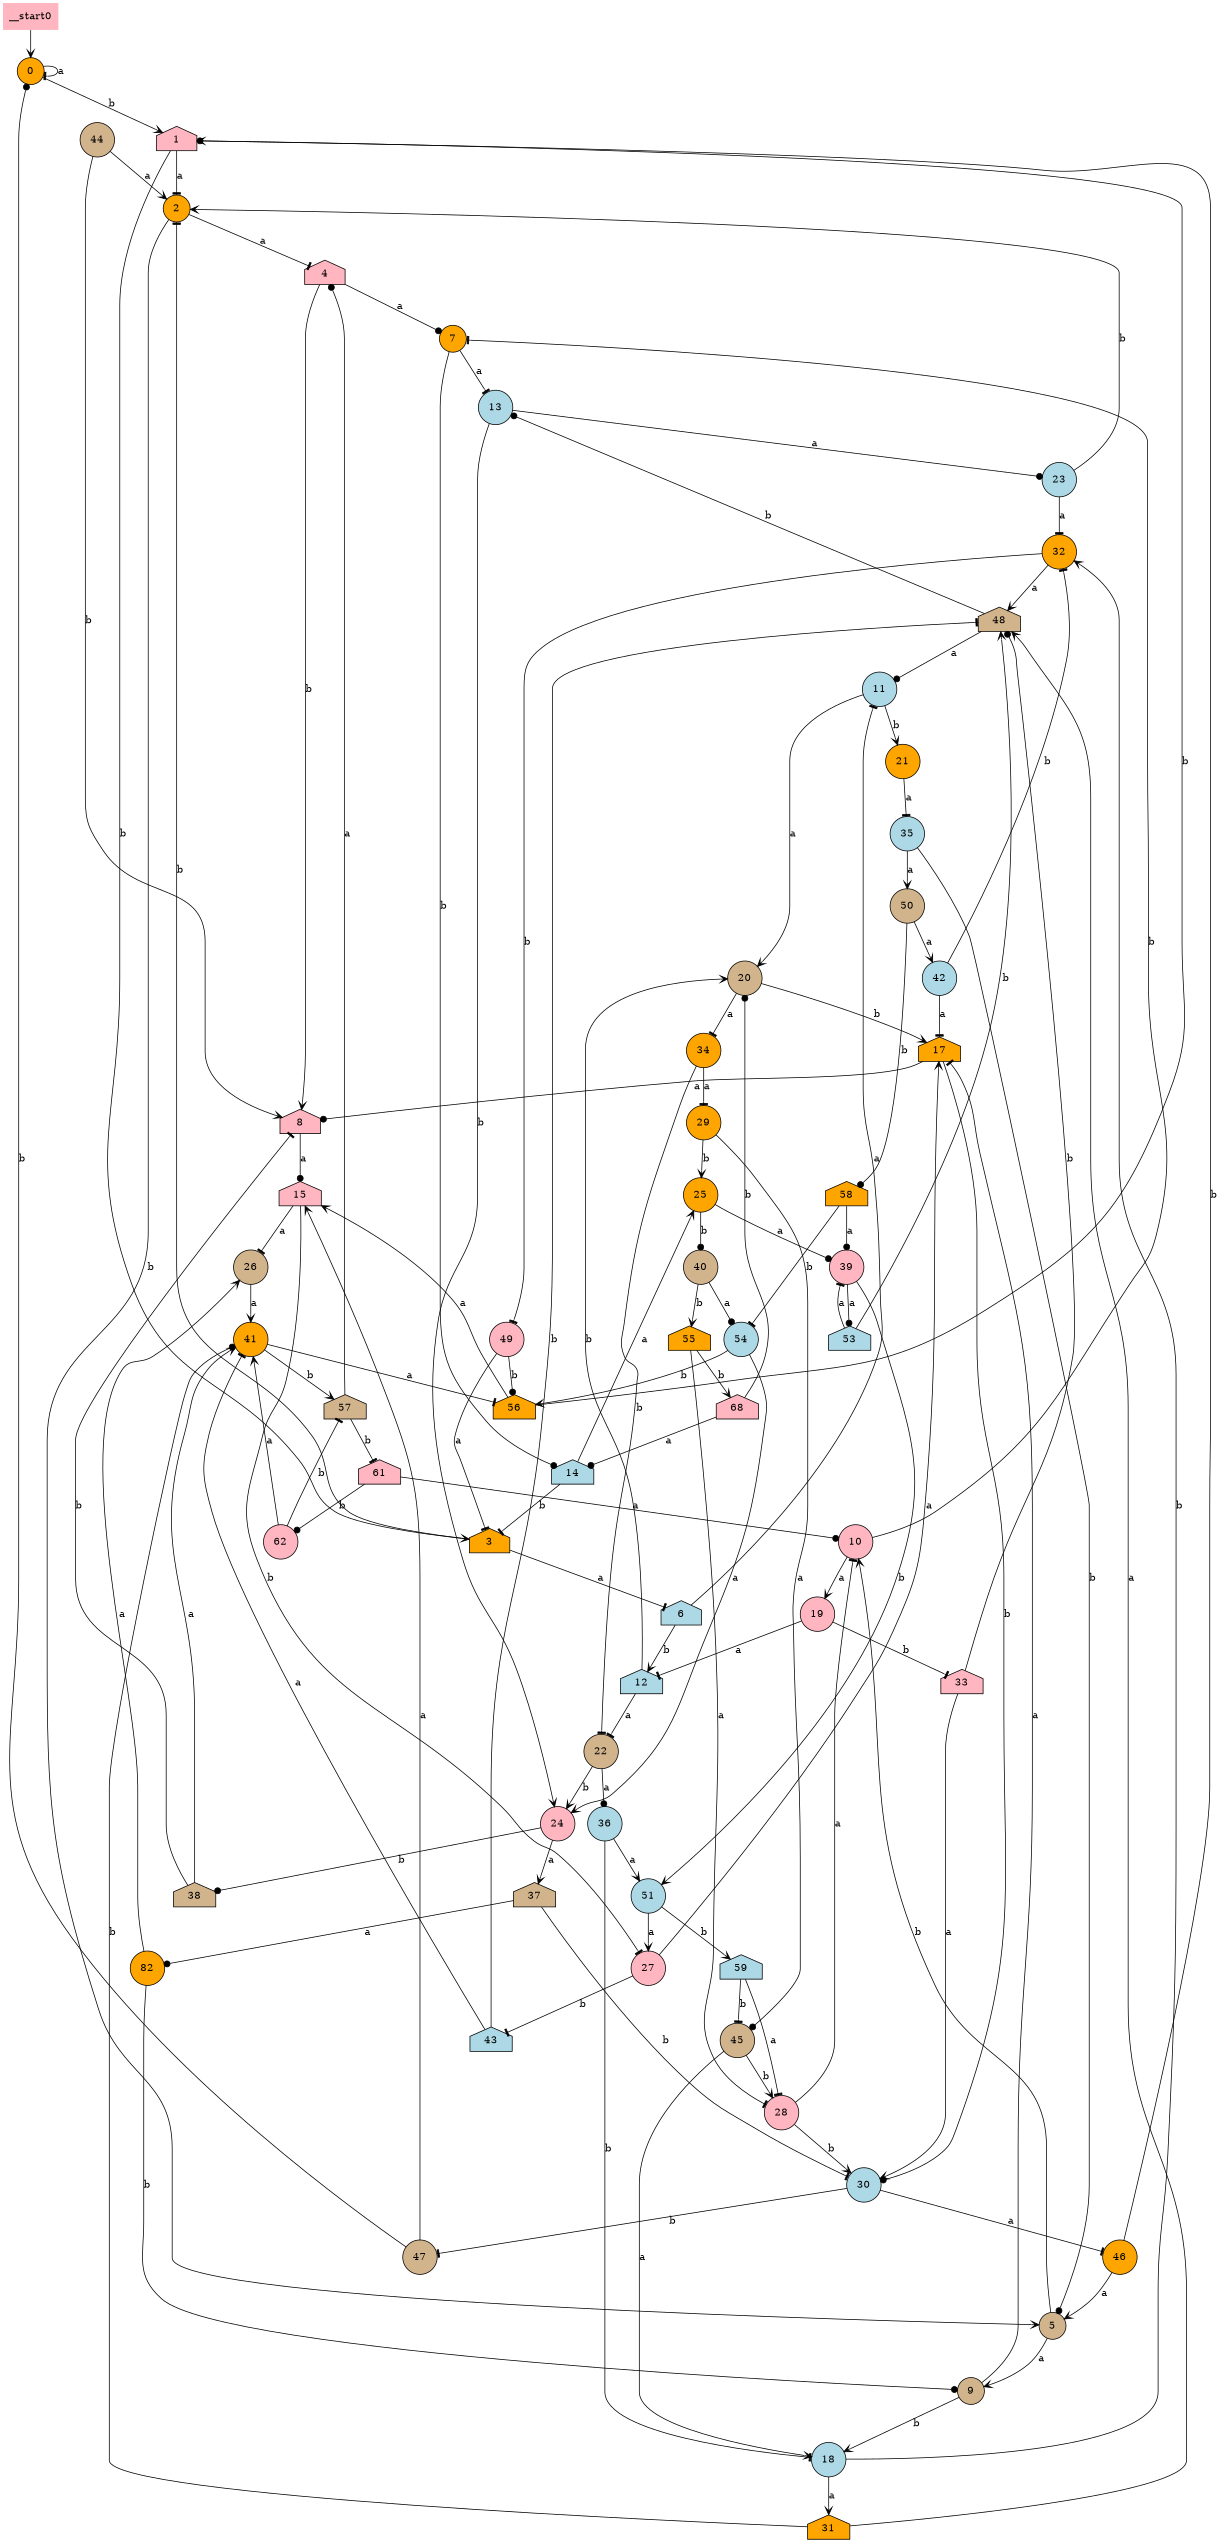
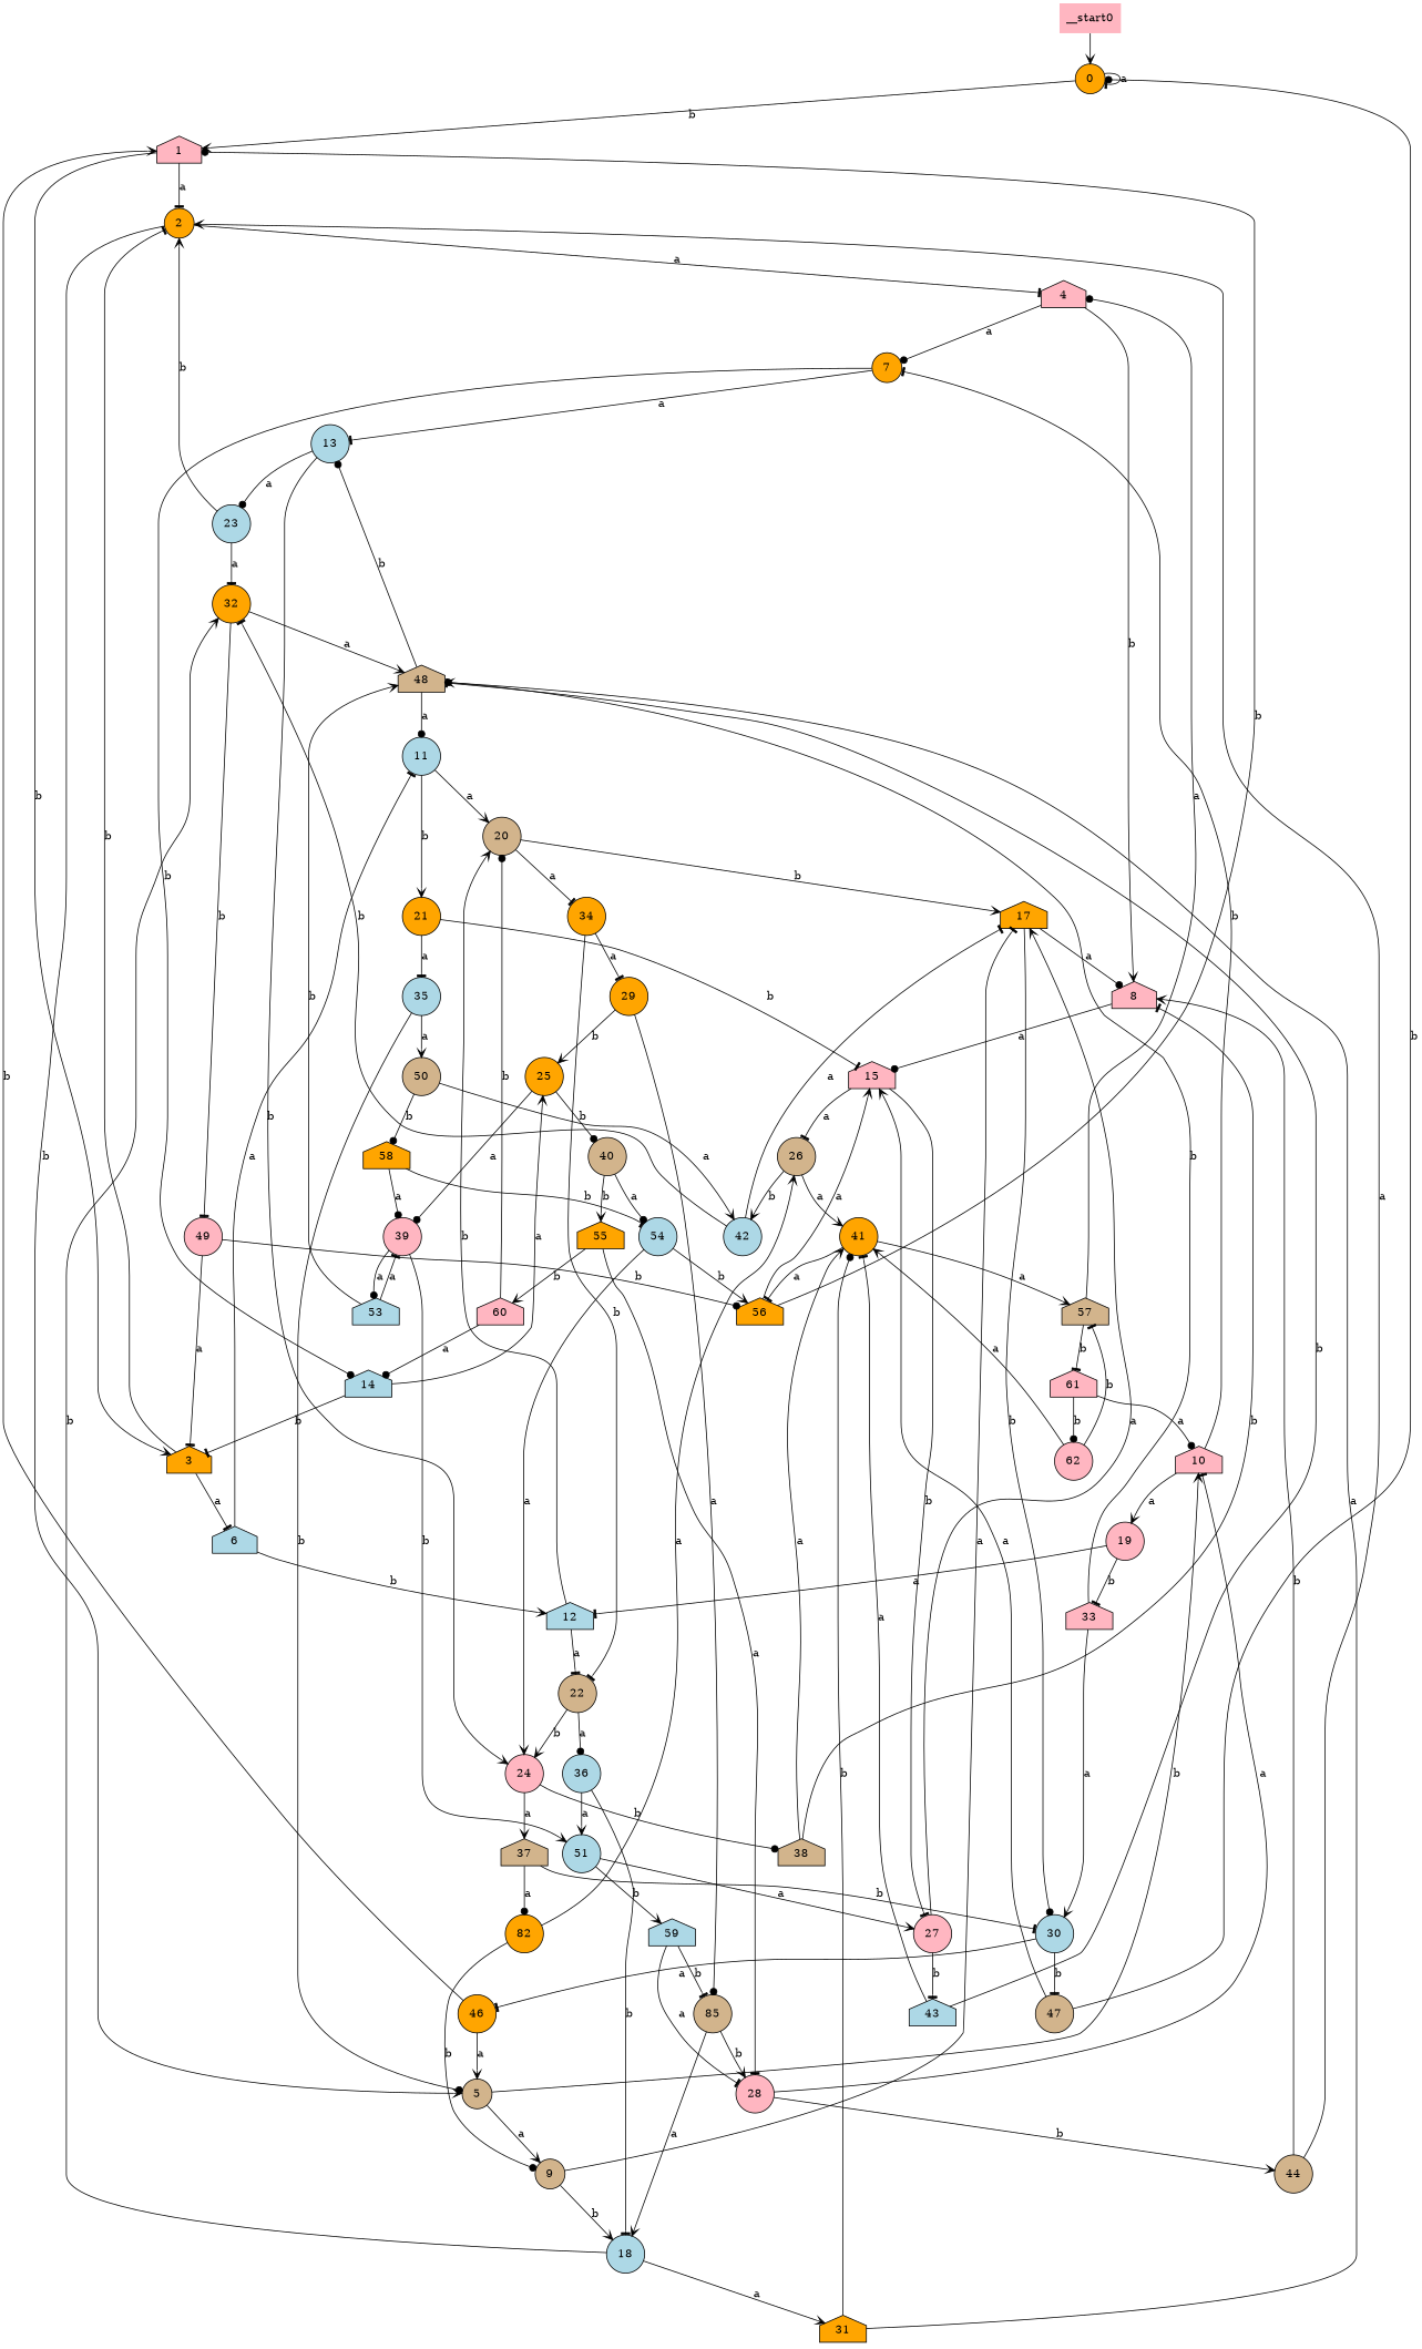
  digraph {
    node [fillcolor=orange shape=circle style=filled]
    edge [arrowhead=vee]
    __start0 [fillcolor=lightpink shape=none]
    0
    1 [fillcolor=lightpink shape=house]
    2
    3 [shape=house]
    4 [fillcolor=lightpink shape=house]
    5 [fillcolor=tan]
    6 [fillcolor=lightblue shape=house]
    7
    8 [fillcolor=lightpink shape=house]
    9 [fillcolor=tan]
-   10 [fillcolor=lightpink]
+   10 [fillcolor=lightpink shape=house]
    11 [fillcolor=lightblue]
    12 [fillcolor=lightblue shape=house]
    13 [fillcolor=lightblue]
    14 [fillcolor=lightblue shape=house]
    15 [fillcolor=lightpink shape=house]
    17 [shape=house]
    18 [fillcolor=lightblue]
    19 [fillcolor=lightpink]
    20 [fillcolor=tan]
    21
    22 [fillcolor=tan]
    23 [fillcolor=lightblue]
    24 [fillcolor=lightpink]
    25
    26 [fillcolor=tan]
    27 [fillcolor=lightpink]
    30 [fillcolor=lightblue]
    31 [shape=house]
    32
    33 [fillcolor=lightpink shape=house]
    34
    35 [fillcolor=lightblue]
    36 [fillcolor=lightblue]
    37 [fillcolor=tan shape=house]
    38 [fillcolor=tan shape=house]
    39 [fillcolor=lightpink]
    40 [fillcolor=tan]
    41
    42 [fillcolor=lightblue]
    43 [fillcolor=lightblue shape=house]
    28 [fillcolor=lightpink]
    44 [fillcolor=tan]
    29
-   45 [fillcolor=tan]
+   45 [fillcolor=tan label=85]
    46
    47 [fillcolor=tan]
    48 [fillcolor=tan shape=house]
    49 [fillcolor=lightpink]
    50 [fillcolor=tan]
    51 [fillcolor=lightblue]
    n53 [label=82]
    53 [fillcolor=lightblue shape=house]
    54 [fillcolor=lightblue]
    55 [shape=house]
    56 [shape=house]
    57 [fillcolor=tan shape=house]
    58 [shape=house]
    59 [fillcolor=lightblue shape=house]
-   60 [fillcolor=lightpink shape=house label=68]
+   60 [fillcolor=lightpink shape=house]
    61 [fillcolor=lightpink shape=house]
    62 [fillcolor=lightpink]
    __start0 -> 0
    0 -> 0 [arrowhead=tee label=a]
    0 -> 1 [label=b]
    1 -> 2 [arrowhead=tee label=a]
    1 -> 3 [label=b]
    2 -> 4 [arrowhead=tee label=a]
    2 -> 5 [label=b]
    3 -> 2 [arrowhead=tee label=b]
    3 -> 6 [arrowhead=tee label=a]
    4 -> 7 [arrowhead=dot label=a]
    4 -> 8 [label=b]
    5 -> 9 [label=a]
    5 -> 10 [label=b]
    6 -> 11 [arrowhead=tee label=a]
    6 -> 12 [label=b]
    7 -> 13 [arrowhead=tee label=a]
    7 -> 14 [arrowhead=dot label=b]
    8 -> 15 [arrowhead=dot label=a]
    9 -> 17 [arrowhead=tee label=a]
    9 -> 18 [label=b]
    10 -> 7 [arrowhead=tee label=b]
    10 -> 19 [label=a]
    11 -> 20 [label=a]
    11 -> 21 [label=b]
    12 -> 20 [label=b]
    12 -> 22 [arrowhead=tee label=a]
    13 -> 23 [arrowhead=dot label=a]
    13 -> 24 [label=b]
    14 -> 3 [arrowhead=tee label=b]
    14 -> 25 [label=a]
    15 -> 26 [arrowhead=tee label=a]
    15 -> 27 [arrowhead=tee label=b]
    17 -> 8 [arrowhead=dot label=a]
    17 -> 30 [arrowhead=dot label=b]
    18 -> 31 [label=a]
    18 -> 32 [label=b]
    19 -> 12 [arrowhead=tee label=a]
    19 -> 33 [arrowhead=tee label=b]
    20 -> 17 [label=b]
    20 -> 34 [arrowhead=tee label=a]
+   21 -> 15 [arrowhead=tee label=b]
    21 -> 35 [arrowhead=tee label=a]
    22 -> 24 [label=b]
    22 -> 36 [arrowhead=dot label=a]
    23 -> 2 [label=b]
    23 -> 32 [arrowhead=tee label=a]
    24 -> 37 [label=a]
    24 -> 38 [arrowhead=dot label=b]
    25 -> 39 [arrowhead=dot label=a]
    25 -> 40 [arrowhead=dot label=b]
    26 -> 41 [label=a]
+   26 -> 42 [label=b]
    27 -> 17 [label=a]
    27 -> 43 [arrowhead=tee label=b]
    30 -> 46 [arrowhead=tee label=a]
    30 -> 47 [arrowhead=tee label=b]
    31 -> 41 [arrowhead=dot label=b]
    31 -> 48 [label=a]
    32 -> 48 [label=a]
    32 -> 49 [arrowhead=tee label=b]
    33 -> 30 [label=a]
    33 -> 48 [arrowhead=dot label=b]
    34 -> 22 [arrowhead=tee label=b]
    34 -> 29 [arrowhead=tee label=a]
    35 -> 5 [arrowhead=dot label=b]
    35 -> 50 [label=a]
    36 -> 18 [arrowhead=tee label=b]
    36 -> 51 [label=a]
    37 -> 30 [arrowhead=tee label=b]
    37 -> n53 [arrowhead=dot label=a]
    38 -> 8 [arrowhead=tee label=b]
    38 -> 41 [label=a]
    39 -> 51 [label=b]
    39 -> 53 [arrowhead=dot label=a]
    40 -> 54 [arrowhead=dot label=a]
    40 -> 55 [label=b]
    41 -> 56 [arrowhead=tee label=a]
-   41 -> 57 [label=b]
+   41 -> 57 [label=a]
    42 -> 17 [arrowhead=tee label=a]
    42 -> 32 [arrowhead=tee label=b]
    43 -> 41 [arrowhead=tee label=a]
    43 -> 48 [arrowhead=tee label=b]
    28 -> 10 [arrowhead=tee label=a]
-   28 -> 30 [label=b]
+   28 -> 44 [label=b]
    44 -> 2 [label=a]
    44 -> 8 [label=b]
    29 -> 25 [label=b]
    29 -> 45 [arrowhead=dot label=a]
    45 -> 18 [label=a]
    45 -> 28 [label=b]
    46 -> 1 [label=b]
    46 -> 5 [label=a]
    47 -> 0 [arrowhead=dot label=b]
    47 -> 15 [label=a]
    48 -> 11 [arrowhead=dot label=a]
    48 -> 13 [arrowhead=dot label=b]
    49 -> 3 [arrowhead=tee label=a]
    49 -> 56 [arrowhead=dot label=b]
    50 -> 42 [label=a]
    50 -> 58 [arrowhead=dot label=b]
    51 -> 27 [label=a]
    51 -> 59 [label=b]
    n53 -> 9 [arrowhead=dot label=b]
    n53 -> 26 [label=a]
    53 -> 39 [arrowhead=tee label=a]
    53 -> 48 [label=b]
    54 -> 24 [label=a]
    54 -> 56 [label=b]
    55 -> 28 [arrowhead=tee label=a]
    55 -> 60 [label=b]
    56 -> 1 [arrowhead=dot label=b]
    56 -> 15 [label=a]
    57 -> 4 [arrowhead=dot label=a]
    57 -> 61 [arrowhead=tee label=b]
    58 -> 39 [arrowhead=dot label=a]
    58 -> 54 [arrowhead=tee label=b]
    59 -> 28 [arrowhead=tee label=a]
    59 -> 45 [arrowhead=tee label=b]
    60 -> 14 [arrowhead=dot label=a]
    60 -> 20 [arrowhead=dot label=b]
    61 -> 10 [arrowhead=dot label=a]
    61 -> 62 [arrowhead=dot label=b]
    62 -> 41 [label=a]
    62 -> 57 [arrowhead=tee label=b]
  }
